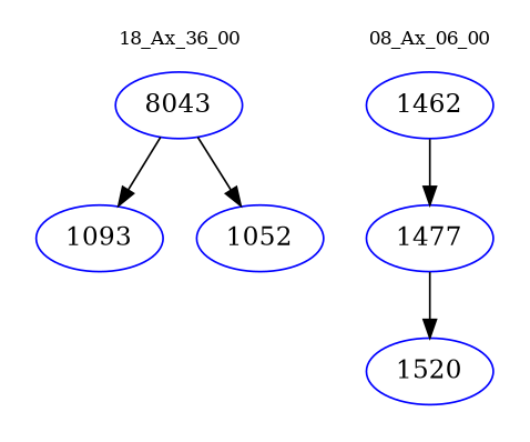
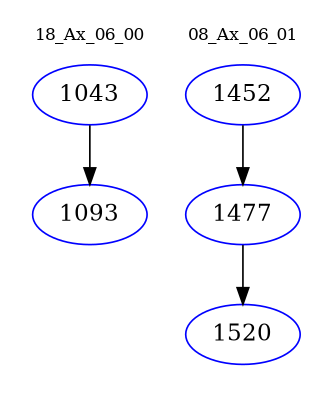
  digraph {
    node [color=blue]
    edge [color=black]
-   n1 [label=8043]
+   n1 [label=1043]
    n2 [label=1093]
-   n3 [label=1052]
    n4 [label=1477]
-   n5 [label=1462]
+   n5 [label=1452]
    n6 [label=1520]
    subgraph cluster_1 {
      color=white
      fontsize=10
-     label="18_Ax_36_00"
+     label="18_Ax_06_00"
      n1
      n2
-     n3
    }
    subgraph cluster_2 {
      color=white
      fontsize=10
-     label="08_Ax_06_00"
+     label="08_Ax_06_01"
      n4
      n5
      n6
    }
    n1 -> n2
-   n1 -> n3
    n4 -> n6
    n5 -> n4
  }
